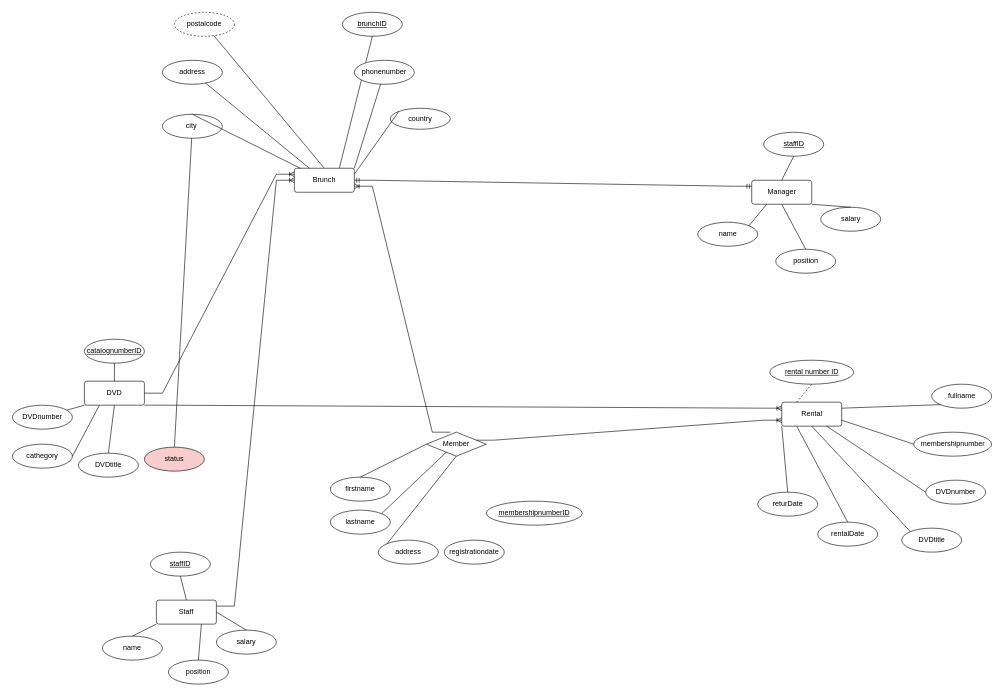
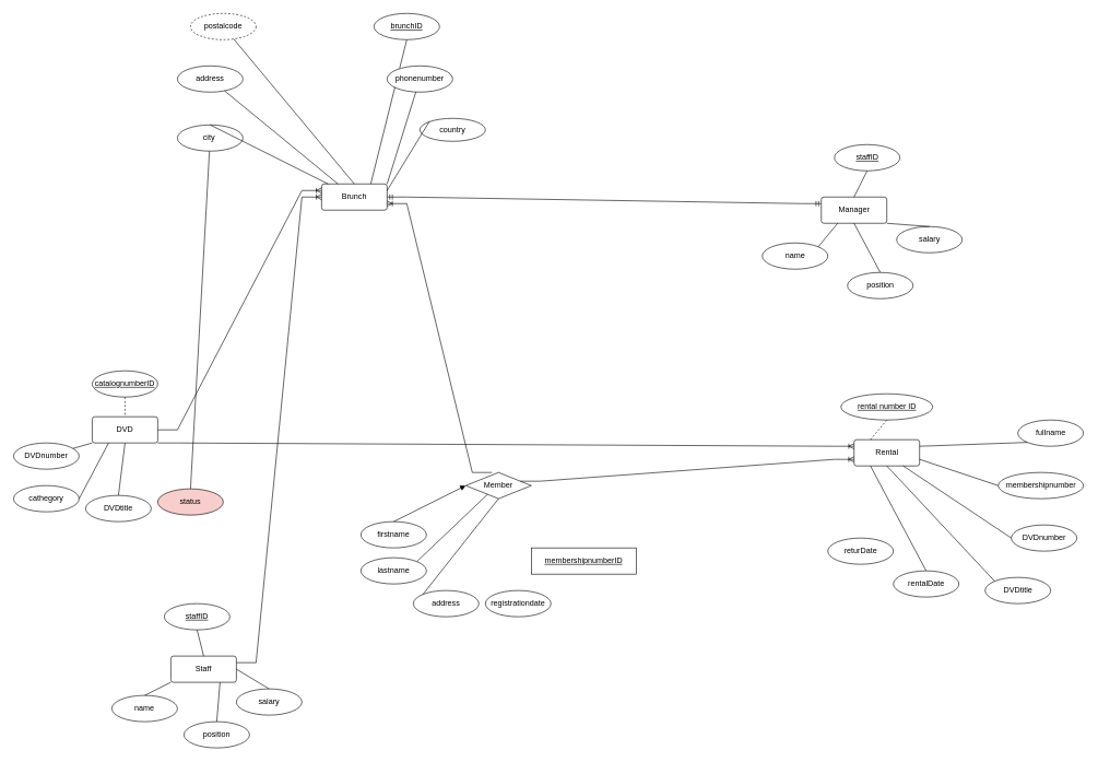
  <mxCell id="0" />
  <mxCell id="1" parent="0" />
  <mxCell id="2" value="DVD" style="rounded=1;arcSize=10;whiteSpace=wrap;html=1;align=center;" vertex="1" parent="1"><mxGeometry x="140" y="635" width="100" height="40" as="geometry" /></mxCell>
  <mxCell id="3" value="Brunch" style="rounded=1;arcSize=10;whiteSpace=wrap;html=1;align=center;" vertex="1" parent="1"><mxGeometry x="490" y="280" width="100" height="40" as="geometry" /></mxCell>
  <mxCell id="4" value="Manager" style="rounded=1;arcSize=10;whiteSpace=wrap;html=1;align=center;" vertex="1" parent="1"><mxGeometry x="1252.5" y="300" width="100" height="40" as="geometry" /></mxCell>
  <mxCell id="5" value="Staff" style="rounded=1;arcSize=10;whiteSpace=wrap;html=1;align=center;" vertex="1" parent="1"><mxGeometry x="260" y="1000" width="100" height="40" as="geometry" /></mxCell>
  <mxCell id="6" value="Member" style="rhombus;arcSize=10;whiteSpace=wrap;html=1;align=center;" vertex="1" parent="1"><mxGeometry x="710" y="720" width="100" height="40" as="geometry" /></mxCell>
  <mxCell id="7" value="Rental" style="rounded=1;arcSize=10;whiteSpace=wrap;html=1;align=center;" vertex="1" parent="1"><mxGeometry x="1302.5" y="670" width="100" height="40" as="geometry" /></mxCell>
  <mxCell id="8" value="brunchID" style="ellipse;whiteSpace=wrap;html=1;align=center;fontStyle=4;" vertex="1" parent="1"><mxGeometry x="570" y="20" width="100" height="40" as="geometry" /></mxCell>
  <mxCell id="9" value="" style="endArrow=none;html=1;rounded=0;exitX=0.75;exitY=0;exitDx=0;exitDy=0;entryX=0.5;entryY=1;entryDx=0;entryDy=0;" edge="1" parent="1" source="3" target="8"><mxGeometry relative="1" as="geometry"><mxPoint x="480" y="480" as="sourcePoint" /><mxPoint x="640" y="480" as="targetPoint" /></mxGeometry></mxCell>
  <mxCell id="10" value="address" style="ellipse;whiteSpace=wrap;html=1;align=center;" vertex="1" parent="1"><mxGeometry x="270" y="100" width="100" height="40" as="geometry" /></mxCell>
  <mxCell id="11" value="postalcode" style="ellipse;whiteSpace=wrap;html=1;align=center;dashed=1;" vertex="1" parent="1"><mxGeometry x="290" y="20" width="100" height="40" as="geometry" /></mxCell>
  <mxCell id="12" value="city&amp;nbsp;" style="ellipse;whiteSpace=wrap;html=1;align=center;" vertex="1" parent="1"><mxGeometry x="270" y="190" width="100" height="40" as="geometry" /></mxCell>
- <mxCell id="13" value="country" style="ellipse;whiteSpace=wrap;html=1;align=center;" vertex="1" parent="1"><mxGeometry x="650" y="180" width="100" height="35" as="geometry" /></mxCell>
+ <mxCell id="13" value="country" style="ellipse;whiteSpace=wrap;html=1;align=center;" vertex="1" parent="1"><mxGeometry x="640" y="180" width="100" height="35" as="geometry" /></mxCell>
  <mxCell id="14" value="phonenumber" style="ellipse;whiteSpace=wrap;html=1;align=center;" vertex="1" parent="1"><mxGeometry x="590" y="100" width="100" height="40" as="geometry" /></mxCell>
  <mxCell id="15" value="" style="endArrow=none;html=1;rounded=0;entryX=0.5;entryY=0;entryDx=0;entryDy=0;" edge="1" parent="1" source="3" target="12"><mxGeometry relative="1" as="geometry"><mxPoint x="480" y="450" as="sourcePoint" /><mxPoint x="560" y="420" as="targetPoint" /></mxGeometry></mxCell>
  <mxCell id="16" value="" style="endArrow=none;html=1;rounded=0;exitX=1;exitY=0;exitDx=0;exitDy=0;" edge="1" parent="1" source="3" target="14"><mxGeometry relative="1" as="geometry"><mxPoint x="480" y="450" as="sourcePoint" /><mxPoint x="640" y="450" as="targetPoint" /></mxGeometry></mxCell>
  <mxCell id="17" value="" style="endArrow=none;html=1;rounded=0;exitX=1;exitY=0.25;exitDx=0;exitDy=0;entryX=0;entryY=0;entryDx=0;entryDy=0;" edge="1" parent="1" source="3" target="13"><mxGeometry relative="1" as="geometry"><mxPoint x="480" y="450" as="sourcePoint" /><mxPoint x="640" y="450" as="targetPoint" /></mxGeometry></mxCell>
  <mxCell id="18" value="" style="endArrow=none;html=1;rounded=0;exitX=0.25;exitY=0;exitDx=0;exitDy=0;" edge="1" parent="1" source="3" target="10"><mxGeometry relative="1" as="geometry"><mxPoint x="480" y="450" as="sourcePoint" /><mxPoint x="640" y="450" as="targetPoint" /></mxGeometry></mxCell>
  <mxCell id="19" value="" style="endArrow=none;html=1;rounded=0;exitX=0.5;exitY=0;exitDx=0;exitDy=0;" edge="1" parent="1" source="3" target="11"><mxGeometry relative="1" as="geometry"><mxPoint x="500" y="320" as="sourcePoint" /><mxPoint x="640" y="450" as="targetPoint" /></mxGeometry></mxCell>
  <mxCell id="20" value="catalognumberID" style="ellipse;whiteSpace=wrap;html=1;align=center;fontStyle=4;" vertex="1" parent="1"><mxGeometry x="140" y="565" width="100" height="40" as="geometry" /></mxCell>
- <mxCell id="21" value="" style="endArrow=none;html=1;rounded=0;exitX=0.5;exitY=1;exitDx=0;exitDy=0;entryX=0.5;entryY=0;entryDx=0;entryDy=0;" edge="1" parent="1" source="20" target="2"><mxGeometry relative="1" as="geometry"><mxPoint x="110" y="724" as="sourcePoint" /><mxPoint x="270" y="724" as="targetPoint" /></mxGeometry></mxCell>
+ <mxCell id="21" value="" style="endArrow=none;html=1;rounded=0;exitX=0.5;exitY=1;exitDx=0;exitDy=0;entryX=0.5;entryY=0;entryDx=0;entryDy=0;dashed=1;" edge="1" parent="1" source="20" target="2"><mxGeometry relative="1" as="geometry"><mxPoint x="110" y="724" as="sourcePoint" /><mxPoint x="270" y="724" as="targetPoint" /></mxGeometry></mxCell>
  <mxCell id="22" value="DVDnumber" style="ellipse;whiteSpace=wrap;html=1;align=center;" vertex="1" parent="1"><mxGeometry x="20" y="675" width="100" height="40" as="geometry" /></mxCell>
  <mxCell id="23" value="cathegory" style="ellipse;whiteSpace=wrap;html=1;align=center;" vertex="1" parent="1"><mxGeometry x="20" y="740" width="100" height="40" as="geometry" /></mxCell>
  <mxCell id="24" value="DVDtitle" style="ellipse;whiteSpace=wrap;html=1;align=center;" vertex="1" parent="1"><mxGeometry x="130" y="755" width="100" height="40" as="geometry" /></mxCell>
  <mxCell id="25" value="status" style="ellipse;whiteSpace=wrap;html=1;align=center;fillColor=#f8cecc;" vertex="1" parent="1"><mxGeometry x="240" y="745" width="100" height="40" as="geometry" /></mxCell>
  <mxCell id="26" value="" style="endArrow=none;html=1;rounded=0;entryX=0.5;entryY=0;entryDx=0;entryDy=0;exitX=0.5;exitY=1;exitDx=0;exitDy=0;" edge="1" parent="1" source="2" target="24"><mxGeometry relative="1" as="geometry"><mxPoint x="200" y="675" as="sourcePoint" /><mxPoint x="570" y="805" as="targetPoint" /></mxGeometry></mxCell>
  <mxCell id="27" value="" style="endArrow=none;html=1;rounded=0;exitX=0.5;exitY=0;exitDx=0;exitDy=0;" edge="1" parent="1" source="25" target="12"><mxGeometry relative="1" as="geometry"><mxPoint x="410" y="805" as="sourcePoint" /><mxPoint x="570" y="805" as="targetPoint" /></mxGeometry></mxCell>
  <mxCell id="28" value="" style="endArrow=none;html=1;rounded=0;entryX=0;entryY=1;entryDx=0;entryDy=0;" edge="1" parent="1" source="22" target="2"><mxGeometry relative="1" as="geometry"><mxPoint x="410" y="805" as="sourcePoint" /><mxPoint x="570" y="805" as="targetPoint" /></mxGeometry></mxCell>
  <mxCell id="29" value="" style="endArrow=none;html=1;rounded=0;exitX=1;exitY=0.5;exitDx=0;exitDy=0;entryX=0.25;entryY=1;entryDx=0;entryDy=0;" edge="1" parent="1" source="23" target="2"><mxGeometry relative="1" as="geometry"><mxPoint x="410" y="805" as="sourcePoint" /><mxPoint x="570" y="805" as="targetPoint" /></mxGeometry></mxCell>
  <mxCell id="30" value="staffID" style="ellipse;whiteSpace=wrap;html=1;align=center;fontStyle=4;" vertex="1" parent="1"><mxGeometry x="250" y="920" width="100" height="40" as="geometry" /></mxCell>
  <mxCell id="31" value="salary" style="ellipse;whiteSpace=wrap;html=1;align=center;" vertex="1" parent="1"><mxGeometry x="360" y="1050" width="100" height="40" as="geometry" /></mxCell>
  <mxCell id="32" value="position" style="ellipse;whiteSpace=wrap;html=1;align=center;" vertex="1" parent="1"><mxGeometry x="280" y="1100" width="100" height="40" as="geometry" /></mxCell>
  <mxCell id="33" value="name" style="ellipse;whiteSpace=wrap;html=1;align=center;" vertex="1" parent="1"><mxGeometry x="170" y="1060" width="100" height="40" as="geometry" /></mxCell>
  <mxCell id="34" value="" style="endArrow=none;html=1;rounded=0;exitX=0.5;exitY=0;exitDx=0;exitDy=0;entryX=0.5;entryY=1;entryDx=0;entryDy=0;" edge="1" parent="1" source="5" target="30"><mxGeometry relative="1" as="geometry"><mxPoint x="550" y="1120" as="sourcePoint" /><mxPoint x="710" y="1120" as="targetPoint" /></mxGeometry></mxCell>
  <mxCell id="35" value="" style="endArrow=none;html=1;rounded=0;exitX=0.5;exitY=0;exitDx=0;exitDy=0;entryX=1;entryY=0.5;entryDx=0;entryDy=0;" edge="1" parent="1" source="31" target="5"><mxGeometry relative="1" as="geometry"><mxPoint x="550" y="1120" as="sourcePoint" /><mxPoint x="710" y="1120" as="targetPoint" /></mxGeometry></mxCell>
  <mxCell id="36" value="" style="endArrow=none;html=1;rounded=0;exitX=0.5;exitY=0;exitDx=0;exitDy=0;entryX=0.75;entryY=1;entryDx=0;entryDy=0;" edge="1" parent="1" source="32" target="5"><mxGeometry relative="1" as="geometry"><mxPoint x="550" y="1120" as="sourcePoint" /><mxPoint x="710" y="1120" as="targetPoint" /></mxGeometry></mxCell>
  <mxCell id="37" value="" style="endArrow=none;html=1;rounded=0;exitX=0.5;exitY=0;exitDx=0;exitDy=0;entryX=0;entryY=1;entryDx=0;entryDy=0;" edge="1" parent="1" source="33" target="5"><mxGeometry relative="1" as="geometry"><mxPoint x="550" y="1120" as="sourcePoint" /><mxPoint x="710" y="1120" as="targetPoint" /></mxGeometry></mxCell>
- <mxCell id="38" value="membershipnumberID" style="ellipse;whiteSpace=wrap;html=1;align=center;fontStyle=4;" vertex="1" parent="1"><mxGeometry x="810" y="835" width="160" height="40" as="geometry" /></mxCell>
+ <mxCell id="38" value="membershipnumberID" style="whiteSpace=wrap;html=1;align=center;fontStyle=4;rounded=0;" vertex="1" parent="1"><mxGeometry x="810" y="835" width="160" height="40" as="geometry" /></mxCell>
  <mxCell id="39" value="registrationdate" style="ellipse;whiteSpace=wrap;html=1;align=center;" vertex="1" parent="1"><mxGeometry x="740" y="900" width="100" height="40" as="geometry" /></mxCell>
  <mxCell id="40" value="address" style="ellipse;whiteSpace=wrap;html=1;align=center;" vertex="1" parent="1"><mxGeometry x="630" y="900" width="100" height="40" as="geometry" /></mxCell>
  <mxCell id="41" value="lastname" style="ellipse;whiteSpace=wrap;html=1;align=center;" vertex="1" parent="1"><mxGeometry x="550" y="850" width="100" height="40" as="geometry" /></mxCell>
  <mxCell id="42" value="firstname" style="ellipse;whiteSpace=wrap;html=1;align=center;" vertex="1" parent="1"><mxGeometry x="550" y="795" width="100" height="40" as="geometry" /></mxCell>
- <mxCell id="43" value="" style="endArrow=none;html=1;rounded=0;exitX=0.5;exitY=0;exitDx=0;exitDy=0;entryX=0;entryY=0.5;entryDx=0;entryDy=0;" edge="1" parent="1" source="42" target="6"><mxGeometry relative="1" as="geometry"><mxPoint x="680" y="720" as="sourcePoint" /><mxPoint x="840" y="720" as="targetPoint" /></mxGeometry></mxCell>
+ <mxCell id="43" value="" style="endArrow=block;html=1;rounded=0;exitX=0.5;exitY=0;exitDx=0;exitDy=0;entryX=0;entryY=0.5;entryDx=0;entryDy=0;" edge="1" parent="1" source="42" target="6"><mxGeometry relative="1" as="geometry"><mxPoint x="680" y="720" as="sourcePoint" /><mxPoint x="840" y="720" as="targetPoint" /></mxGeometry></mxCell>
  <mxCell id="44" value="" style="endArrow=none;html=1;rounded=0;entryX=1;entryY=0;entryDx=0;entryDy=0;exitX=0.25;exitY=1;exitDx=0;exitDy=0;" edge="1" parent="1" source="6" target="41"><mxGeometry relative="1" as="geometry"><mxPoint x="680" y="720" as="sourcePoint" /><mxPoint x="840" y="720" as="targetPoint" /></mxGeometry></mxCell>
  <mxCell id="45" value="" style="endArrow=none;html=1;rounded=0;entryX=0;entryY=0;entryDx=0;entryDy=0;exitX=0.5;exitY=1;exitDx=0;exitDy=0;" edge="1" parent="1" source="6" target="40"><mxGeometry relative="1" as="geometry"><mxPoint x="680" y="720" as="sourcePoint" /><mxPoint x="840" y="720" as="targetPoint" /></mxGeometry></mxCell>
  <mxCell id="46" value="rental number ID" style="ellipse;whiteSpace=wrap;html=1;align=center;fontStyle=4;" vertex="1" parent="1"><mxGeometry x="1282.5" y="600" width="140" height="40" as="geometry" /></mxCell>
  <mxCell id="47" value="returDate" style="ellipse;whiteSpace=wrap;html=1;align=center;" vertex="1" parent="1"><mxGeometry x="1262.5" y="820" width="100" height="40" as="geometry" /></mxCell>
  <mxCell id="48" value="rentalDate" style="ellipse;whiteSpace=wrap;html=1;align=center;" vertex="1" parent="1"><mxGeometry x="1362.5" y="870" width="100" height="40" as="geometry" /></mxCell>
  <mxCell id="49" value="DVDtitle" style="ellipse;whiteSpace=wrap;html=1;align=center;" vertex="1" parent="1"><mxGeometry x="1502.5" y="880" width="100" height="40" as="geometry" /></mxCell>
  <mxCell id="50" value="DVDnumber" style="ellipse;whiteSpace=wrap;html=1;align=center;" vertex="1" parent="1"><mxGeometry x="1542.5" y="800" width="100" height="40" as="geometry" /></mxCell>
  <mxCell id="51" value="membershipnumber" style="ellipse;whiteSpace=wrap;html=1;align=center;" vertex="1" parent="1"><mxGeometry x="1522.5" y="720" width="130" height="40" as="geometry" /></mxCell>
  <mxCell id="52" value="fullname" style="ellipse;whiteSpace=wrap;html=1;align=center;" vertex="1" parent="1"><mxGeometry x="1552.5" y="640" width="100" height="40" as="geometry" /></mxCell>
  <mxCell id="53" value="" style="endArrow=none;html=1;rounded=0;exitX=0.25;exitY=0;exitDx=0;exitDy=0;entryX=0.5;entryY=1;entryDx=0;entryDy=0;dashed=1;" edge="1" parent="1" source="7" target="46"><mxGeometry relative="1" as="geometry"><mxPoint x="1042.5" y="560" as="sourcePoint" /><mxPoint x="1202.5" y="560" as="targetPoint" /></mxGeometry></mxCell>
- <mxCell id="54" value="" style="endArrow=none;html=1;rounded=0;exitX=0.5;exitY=0;exitDx=0;exitDy=0;entryX=0;entryY=1;entryDx=0;entryDy=0;" edge="1" parent="1" source="47" target="7"><mxGeometry relative="1" as="geometry"><mxPoint x="1042.5" y="660" as="sourcePoint" /><mxPoint x="1202.5" y="660" as="targetPoint" /></mxGeometry></mxCell>
  <mxCell id="55" value="" style="endArrow=none;html=1;rounded=0;exitX=0.5;exitY=0;exitDx=0;exitDy=0;entryX=0.25;entryY=1;entryDx=0;entryDy=0;" edge="1" parent="1" source="48" target="7"><mxGeometry relative="1" as="geometry"><mxPoint x="1042.5" y="660" as="sourcePoint" /><mxPoint x="1202.5" y="660" as="targetPoint" /></mxGeometry></mxCell>
  <mxCell id="56" value="" style="endArrow=none;html=1;rounded=0;exitX=0;exitY=0;exitDx=0;exitDy=0;entryX=0.5;entryY=1;entryDx=0;entryDy=0;" edge="1" parent="1" source="49" target="7"><mxGeometry relative="1" as="geometry"><mxPoint x="1042.5" y="660" as="sourcePoint" /><mxPoint x="1202.5" y="660" as="targetPoint" /></mxGeometry></mxCell>
  <mxCell id="57" value="" style="endArrow=none;html=1;rounded=0;exitX=0.75;exitY=1;exitDx=0;exitDy=0;entryX=0;entryY=0.5;entryDx=0;entryDy=0;" edge="1" parent="1" source="7" target="50"><mxGeometry relative="1" as="geometry"><mxPoint x="1042.5" y="660" as="sourcePoint" /><mxPoint x="1202.5" y="660" as="targetPoint" /></mxGeometry></mxCell>
  <mxCell id="58" value="" style="endArrow=none;html=1;rounded=0;exitX=1;exitY=0.75;exitDx=0;exitDy=0;entryX=0;entryY=0.5;entryDx=0;entryDy=0;" edge="1" parent="1" source="7" target="51"><mxGeometry relative="1" as="geometry"><mxPoint x="1042.5" y="660" as="sourcePoint" /><mxPoint x="1202.5" y="660" as="targetPoint" /></mxGeometry></mxCell>
  <mxCell id="59" value="" style="endArrow=none;html=1;rounded=0;exitX=1;exitY=0.25;exitDx=0;exitDy=0;entryX=0;entryY=1;entryDx=0;entryDy=0;" edge="1" parent="1" source="7" target="52"><mxGeometry relative="1" as="geometry"><mxPoint x="1042.5" y="660" as="sourcePoint" /><mxPoint x="1202.5" y="660" as="targetPoint" /></mxGeometry></mxCell>
  <mxCell id="60" value="staffID" style="ellipse;whiteSpace=wrap;html=1;align=center;fontStyle=4;" vertex="1" parent="1"><mxGeometry x="1272.5" y="220" width="100" height="40" as="geometry" /></mxCell>
  <mxCell id="61" value="name" style="ellipse;whiteSpace=wrap;html=1;align=center;" vertex="1" parent="1"><mxGeometry x="1162.5" y="370" width="100" height="40" as="geometry" /></mxCell>
  <mxCell id="62" value="position" style="ellipse;whiteSpace=wrap;html=1;align=center;" vertex="1" parent="1"><mxGeometry x="1292.5" y="415" width="100" height="40" as="geometry" /></mxCell>
  <mxCell id="63" value="salary" style="ellipse;whiteSpace=wrap;html=1;align=center;" vertex="1" parent="1"><mxGeometry x="1367.5" y="345" width="100" height="40" as="geometry" /></mxCell>
  <mxCell id="64" value="" style="endArrow=none;html=1;rounded=0;exitX=0.5;exitY=1;exitDx=0;exitDy=0;entryX=0.5;entryY=0;entryDx=0;entryDy=0;" edge="1" parent="1" source="60" target="4"><mxGeometry relative="1" as="geometry"><mxPoint x="872.5" y="450" as="sourcePoint" /><mxPoint x="1032.5" y="450" as="targetPoint" /></mxGeometry></mxCell>
  <mxCell id="65" value="" style="endArrow=none;html=1;rounded=0;entryX=1;entryY=0;entryDx=0;entryDy=0;exitX=0.25;exitY=1;exitDx=0;exitDy=0;" edge="1" parent="1" source="4" target="61"><mxGeometry relative="1" as="geometry"><mxPoint x="872.5" y="450" as="sourcePoint" /><mxPoint x="1032.5" y="450" as="targetPoint" /></mxGeometry></mxCell>
  <mxCell id="66" value="" style="endArrow=none;html=1;rounded=0;exitX=0.5;exitY=0;exitDx=0;exitDy=0;entryX=0.5;entryY=1;entryDx=0;entryDy=0;" edge="1" parent="1" source="62" target="4"><mxGeometry relative="1" as="geometry"><mxPoint x="872.5" y="450" as="sourcePoint" /><mxPoint x="1032.5" y="450" as="targetPoint" /></mxGeometry></mxCell>
  <mxCell id="67" value="" style="endArrow=none;html=1;rounded=0;exitX=1;exitY=1;exitDx=0;exitDy=0;entryX=0.5;entryY=0;entryDx=0;entryDy=0;" edge="1" parent="1" source="4" target="63"><mxGeometry relative="1" as="geometry"><mxPoint x="872.5" y="450" as="sourcePoint" /><mxPoint x="1032.5" y="450" as="targetPoint" /></mxGeometry></mxCell>
  <mxCell id="68" value="" style="edgeStyle=entityRelationEdgeStyle;fontSize=12;html=1;endArrow=ERoneToMany;rounded=0;exitX=1;exitY=0.25;exitDx=0;exitDy=0;" edge="1" parent="1" source="5" target="3"><mxGeometry width="100" height="100" relative="1" as="geometry"><mxPoint x="460" y="840" as="sourcePoint" /><mxPoint x="560" y="740" as="targetPoint" /></mxGeometry></mxCell>
  <mxCell id="69" value="" style="edgeStyle=entityRelationEdgeStyle;fontSize=12;html=1;endArrow=ERmandOne;startArrow=ERmandOne;rounded=0;exitX=1;exitY=0.5;exitDx=0;exitDy=0;entryX=0;entryY=0.25;entryDx=0;entryDy=0;" edge="1" parent="1" source="3" target="4"><mxGeometry width="100" height="100" relative="1" as="geometry"><mxPoint x="800" y="840" as="sourcePoint" /><mxPoint x="900" y="740" as="targetPoint" /></mxGeometry></mxCell>
  <mxCell id="70" value="" style="edgeStyle=entityRelationEdgeStyle;fontSize=12;html=1;endArrow=ERoneToMany;rounded=0;entryX=1;entryY=0.75;entryDx=0;entryDy=0;exitX=0.4;exitY=0;exitDx=0;exitDy=0;exitPerimeter=0;" edge="1" parent="1" source="6" target="3"><mxGeometry width="100" height="100" relative="1" as="geometry"><mxPoint x="680" y="790" as="sourcePoint" /><mxPoint x="900" y="810" as="targetPoint" /></mxGeometry></mxCell>
  <mxCell id="71" value="" style="edgeStyle=entityRelationEdgeStyle;fontSize=12;html=1;endArrow=ERoneToMany;rounded=0;exitX=1;exitY=0.5;exitDx=0;exitDy=0;entryX=0;entryY=0.25;entryDx=0;entryDy=0;" edge="1" parent="1" source="2" target="3"><mxGeometry width="100" height="100" relative="1" as="geometry"><mxPoint x="800" y="800" as="sourcePoint" /><mxPoint x="900" y="700" as="targetPoint" /></mxGeometry></mxCell>
  <mxCell id="72" value="" style="edgeStyle=entityRelationEdgeStyle;fontSize=12;html=1;endArrow=ERoneToMany;rounded=0;exitX=1;exitY=1;exitDx=0;exitDy=0;entryX=0;entryY=0.25;entryDx=0;entryDy=0;" edge="1" parent="1" source="2" target="7"><mxGeometry width="100" height="100" relative="1" as="geometry"><mxPoint x="800" y="800" as="sourcePoint" /><mxPoint x="900" y="700" as="targetPoint" /></mxGeometry></mxCell>
  <mxCell id="73" value="" style="edgeStyle=entityRelationEdgeStyle;fontSize=12;html=1;endArrow=ERoneToMany;rounded=0;exitX=1;exitY=0.25;exitDx=0;exitDy=0;entryX=0;entryY=0.75;entryDx=0;entryDy=0;" edge="1" parent="1" source="6" target="7"><mxGeometry width="100" height="100" relative="1" as="geometry"><mxPoint x="800" y="800" as="sourcePoint" /><mxPoint x="900" y="700" as="targetPoint" /></mxGeometry></mxCell>
